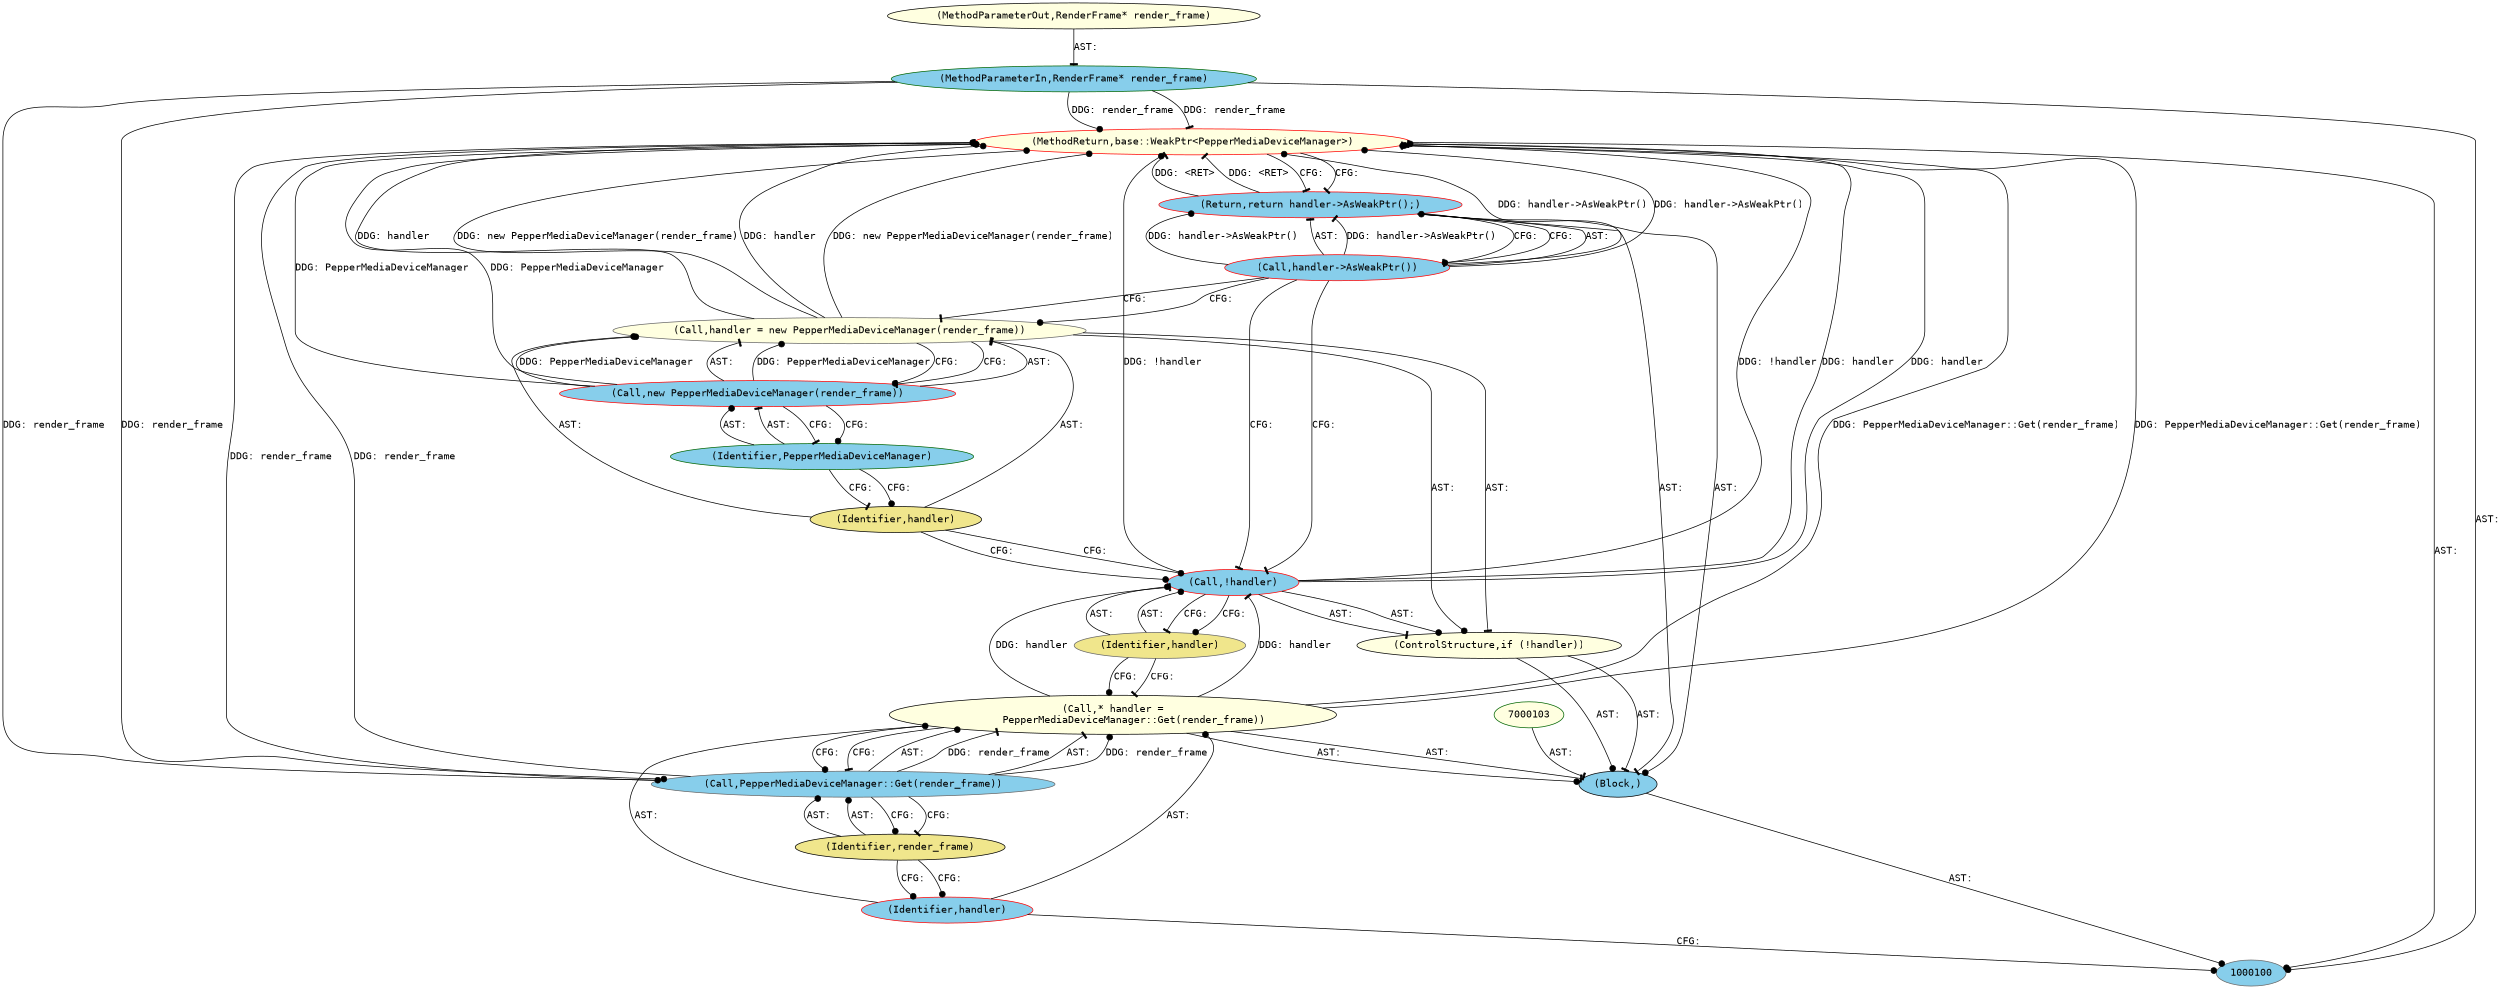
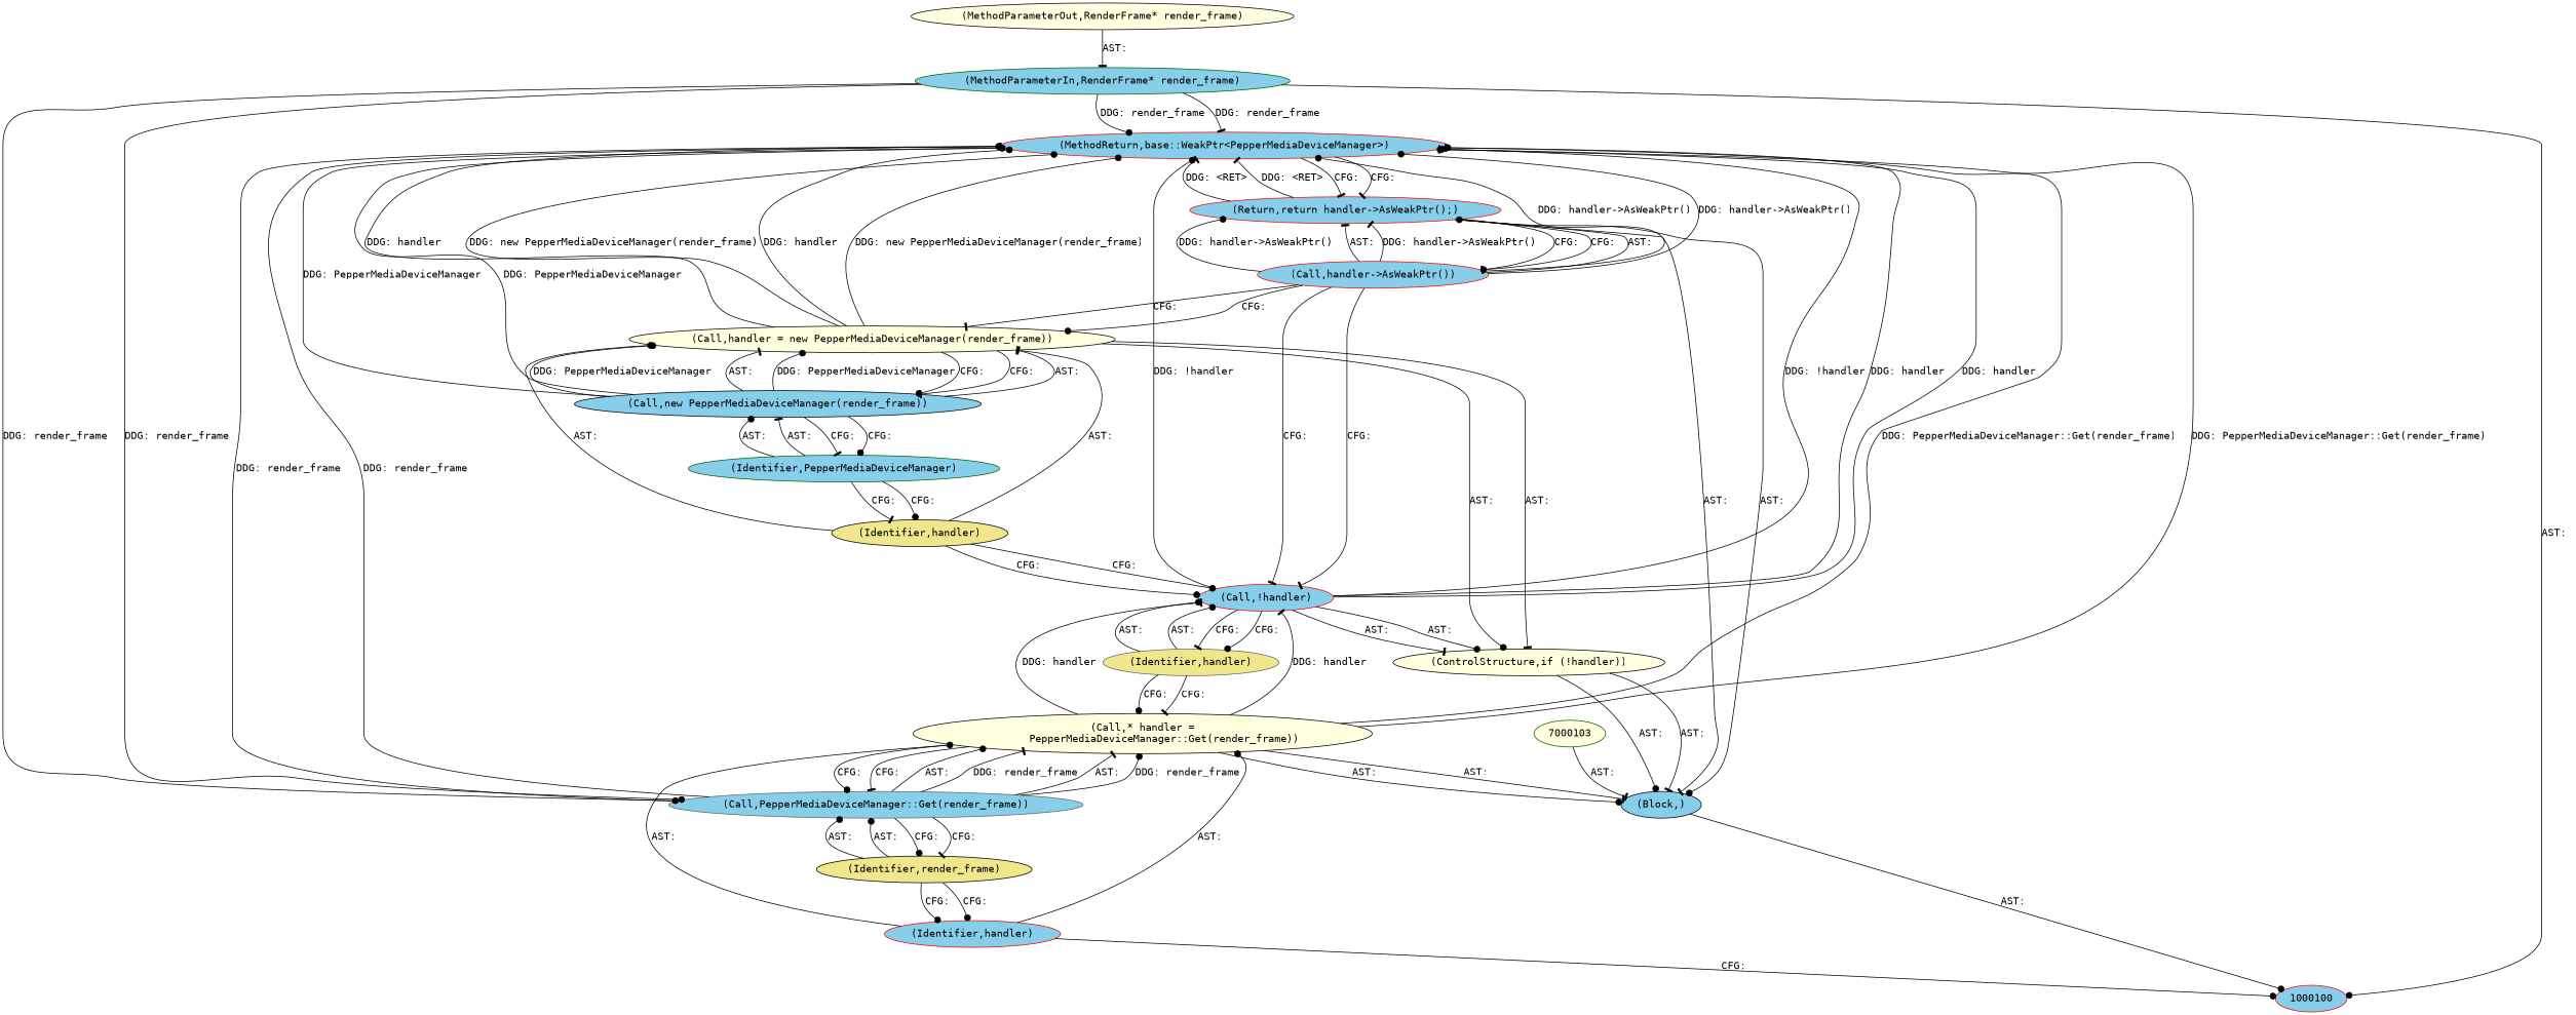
  digraph {
    fontname="DejaVu Sans Mono"
    node [color=black fillcolor=skyblue fontname="DejaVu Sans Mono" style=filled]
    edge [arrowhead=dot fontname="DejaVu Sans Mono"]
-   n1 [color=red fillcolor=lightyellow label="(MethodReturn,base::WeakPtr<PepperMediaDeviceManager>)"]
+   n1 [color=red label="(MethodReturn,base::WeakPtr<PepperMediaDeviceManager>)"]
    n2 [color=red label="(Return,return handler->AsWeakPtr();)"]
-   1000100 [color=gray40]
+   1000100 [color=red]
    n4 [label="(Block,)"]
    n5 [color=red label="(Call,handler->AsWeakPtr())"]
    n6 [color=darkgreen label="(MethodParameterIn,RenderFrame* render_frame)"]
    n7 [color=gray40 label="(Call,PepperMediaDeviceManager::Get(render_frame))"]
    n8 [fillcolor=lightyellow label="(Call,* handler =\n       PepperMediaDeviceManager::Get(render_frame))"]
    n9 [fillcolor=khaki label="(Identifier,render_frame)"]
    n10 [fillcolor=lightyellow label="(MethodParameterOut,RenderFrame* render_frame)"]
    n11 [color=red label="(Call,!handler)"]
    n12 [fillcolor=lightyellow label="(ControlStructure,if (!handler))"]
    n13 [color=gray40 fillcolor=khaki label="(Identifier,handler)"]
    n14 [color=red label="(Identifier,handler)"]
-   n15 [color=red label="(Call,new PepperMediaDeviceManager(render_frame))"]
+   n15 [label="(Call,new PepperMediaDeviceManager(render_frame))"]
    n16 [color=darkgreen label="(Identifier,PepperMediaDeviceManager)"]
-   n17 [color=gray40 fillcolor=lightyellow label="(Call,handler = new PepperMediaDeviceManager(render_frame))"]
+   n17 [fillcolor=lightyellow label="(Call,handler = new PepperMediaDeviceManager(render_frame))"]
    n18 [fillcolor=khaki label="(Identifier,handler)"]
    n19 [color=darkgreen fillcolor=lightyellow label=7000103]
    n1 -> n2 [arrowhead=tee label="CFG: "]
    n1 -> n2 [arrowhead=tee label="CFG: "]
-   n1 -> 1000100 [label="AST: "]
    n2 -> n1 [arrowhead=tee label="DDG: <RET>"]
    n2 -> n1 [arrowhead=tee label="DDG: <RET>"]
    n2 -> n4 [arrowhead=tee label="AST: "]
    n2 -> n4 [label="AST: "]
    n2 -> n5 [arrowhead=tee label="CFG: "]
    n2 -> n5 [label="CFG: "]
    n4 -> 1000100 [label="AST: "]
    n5 -> n1 [label="DDG: handler->AsWeakPtr()"]
    n5 -> n1 [label="DDG: handler->AsWeakPtr()"]
    n5 -> n2 [label="AST: "]
    n5 -> n2 [label="DDG: handler->AsWeakPtr()"]
    n5 -> n2 [arrowhead=tee label="AST: "]
    n5 -> n2 [arrowhead=tee label="DDG: handler->AsWeakPtr()"]
    n5 -> n11 [arrowhead=tee label="CFG: "]
    n5 -> n11 [arrowhead=tee label="CFG: "]
    n5 -> n17 [label="CFG: "]
    n5 -> n17 [arrowhead=tee label="CFG: "]
    n6 -> n1 [arrowhead=tee label="DDG: render_frame"]
    n6 -> n1 [label="DDG: render_frame"]
    n6 -> 1000100 [label="AST: "]
    n6 -> n7 [label="DDG: render_frame"]
    n6 -> n7 [label="DDG: render_frame"]
    n7 -> n1 [label="DDG: render_frame"]
    n7 -> n1 [arrowhead=tee label="DDG: render_frame"]
    n7 -> n8 [label="AST: "]
    n7 -> n8 [arrowhead=tee label="DDG: render_frame"]
    n7 -> n8 [arrowhead=tee label="AST: "]
    n7 -> n8 [label="DDG: render_frame"]
    n7 -> n9 [label="CFG: "]
    n7 -> n9 [arrowhead=tee label="CFG: "]
    n8 -> n1 [arrowhead=tee label="DDG: PepperMediaDeviceManager::Get(render_frame)"]
    n8 -> n1 [arrowhead=tee label="DDG: PepperMediaDeviceManager::Get(render_frame)"]
    n8 -> n4 [arrowhead=tee label="AST: "]
    n8 -> n4 [label="AST: "]
    n8 -> n7 [arrowhead=tee label="CFG: "]
    n8 -> n7 [label="CFG: "]
    n8 -> n11 [arrowhead=tee label="DDG: handler"]
    n8 -> n11 [arrowhead=tee label="DDG: handler"]
    n9 -> n7 [label="AST: "]
    n9 -> n7 [label="AST: "]
    n9 -> n14 [label="CFG: "]
    n9 -> n14 [label="CFG: "]
    n10 -> n6 [arrowhead=tee label="AST: "]
    n11 -> n1 [label="DDG: handler"]
    n11 -> n1 [label="DDG: !handler"]
    n11 -> n1 [label="DDG: handler"]
    n11 -> n1 [label="DDG: !handler"]
    n11 -> n12 [arrowhead=tee label="AST: "]
    n11 -> n12 [label="AST: "]
    n11 -> n13 [arrowhead=tee label="CFG: "]
    n11 -> n13 [label="CFG: "]
    n12 -> n4 [label="AST: "]
    n12 -> n4 [arrowhead=tee label="AST: "]
    n13 -> n8 [label="CFG: "]
    n13 -> n8 [arrowhead=tee label="CFG: "]
    n13 -> n11 [label="AST: "]
    n13 -> n11 [label="AST: "]
    n14 -> 1000100 [label="CFG: "]
    n14 -> n8 [label="AST: "]
    n14 -> n8 [label="AST: "]
    n15 -> n1 [label="DDG: PepperMediaDeviceManager"]
    n15 -> n1 [label="DDG: PepperMediaDeviceManager"]
    n15 -> n16 [arrowhead=tee label="CFG: "]
    n15 -> n16 [label="CFG: "]
    n15 -> n17 [arrowhead=tee label="AST: "]
    n15 -> n17 [label="DDG: PepperMediaDeviceManager"]
    n15 -> n17 [arrowhead=tee label="AST: "]
    n15 -> n17 [label="DDG: PepperMediaDeviceManager"]
    n16 -> n15 [label="AST: "]
    n16 -> n15 [arrowhead=tee label="AST: "]
    n16 -> n18 [arrowhead=tee label="CFG: "]
    n16 -> n18 [label="CFG: "]
    n17 -> n1 [label="DDG: handler"]
    n17 -> n1 [label="DDG: new PepperMediaDeviceManager(render_frame)"]
    n17 -> n1 [label="DDG: handler"]
    n17 -> n1 [label="DDG: new PepperMediaDeviceManager(render_frame)"]
    n17 -> n12 [label="AST: "]
    n17 -> n12 [arrowhead=tee label="AST: "]
    n17 -> n15 [arrowhead=tee label="CFG: "]
    n17 -> n15 [label="CFG: "]
    n18 -> n11 [label="CFG: "]
    n18 -> n11 [label="CFG: "]
    n18 -> n17 [label="AST: "]
    n18 -> n17 [arrowhead=tee label="AST: "]
    n19 -> n4 [arrowhead=tee label="AST: "]
  }
